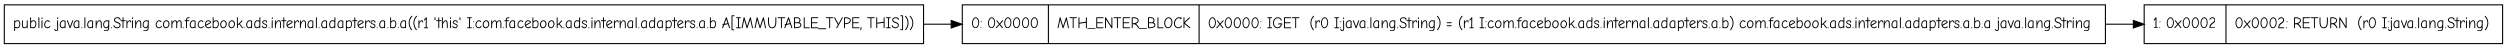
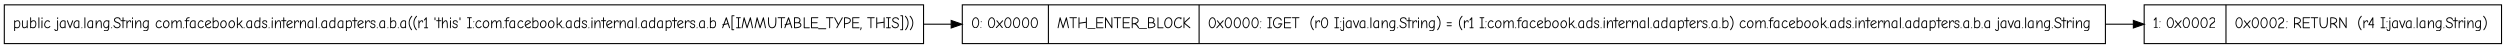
  digraph {
    rankdir=LR
    fontname="Comic Neue"
    node [shape=record fontname="Comic Neue"]
    edge [fontname="Comic Neue"]
    n1 [label="{0\:\ 0x0000|MTH_ENTER_BLOCK\l|0x0000: IGET  (r0 I:java.lang.String) = (r1 I:com.facebook.ads.internal.adapters.a.b) com.facebook.ads.internal.adapters.a.b.a java.lang.String \l}"]
-   n2 [label="{1\:\ 0x0002|0x0002: RETURN  (r0 I:java.lang.String) \l}"]
+   n2 [label="{1\:\ 0x0002|0x0002: RETURN  (r4 I:java.lang.String) \l}"]
    n3 [label="{public java.lang.String com.facebook.ads.internal.adapters.a.b.a((r1 'this' I:com.facebook.ads.internal.adapters.a.b A[IMMUTABLE_TYPE, THIS])) }"]
    n1 -> n2
    n3 -> n1
  }
